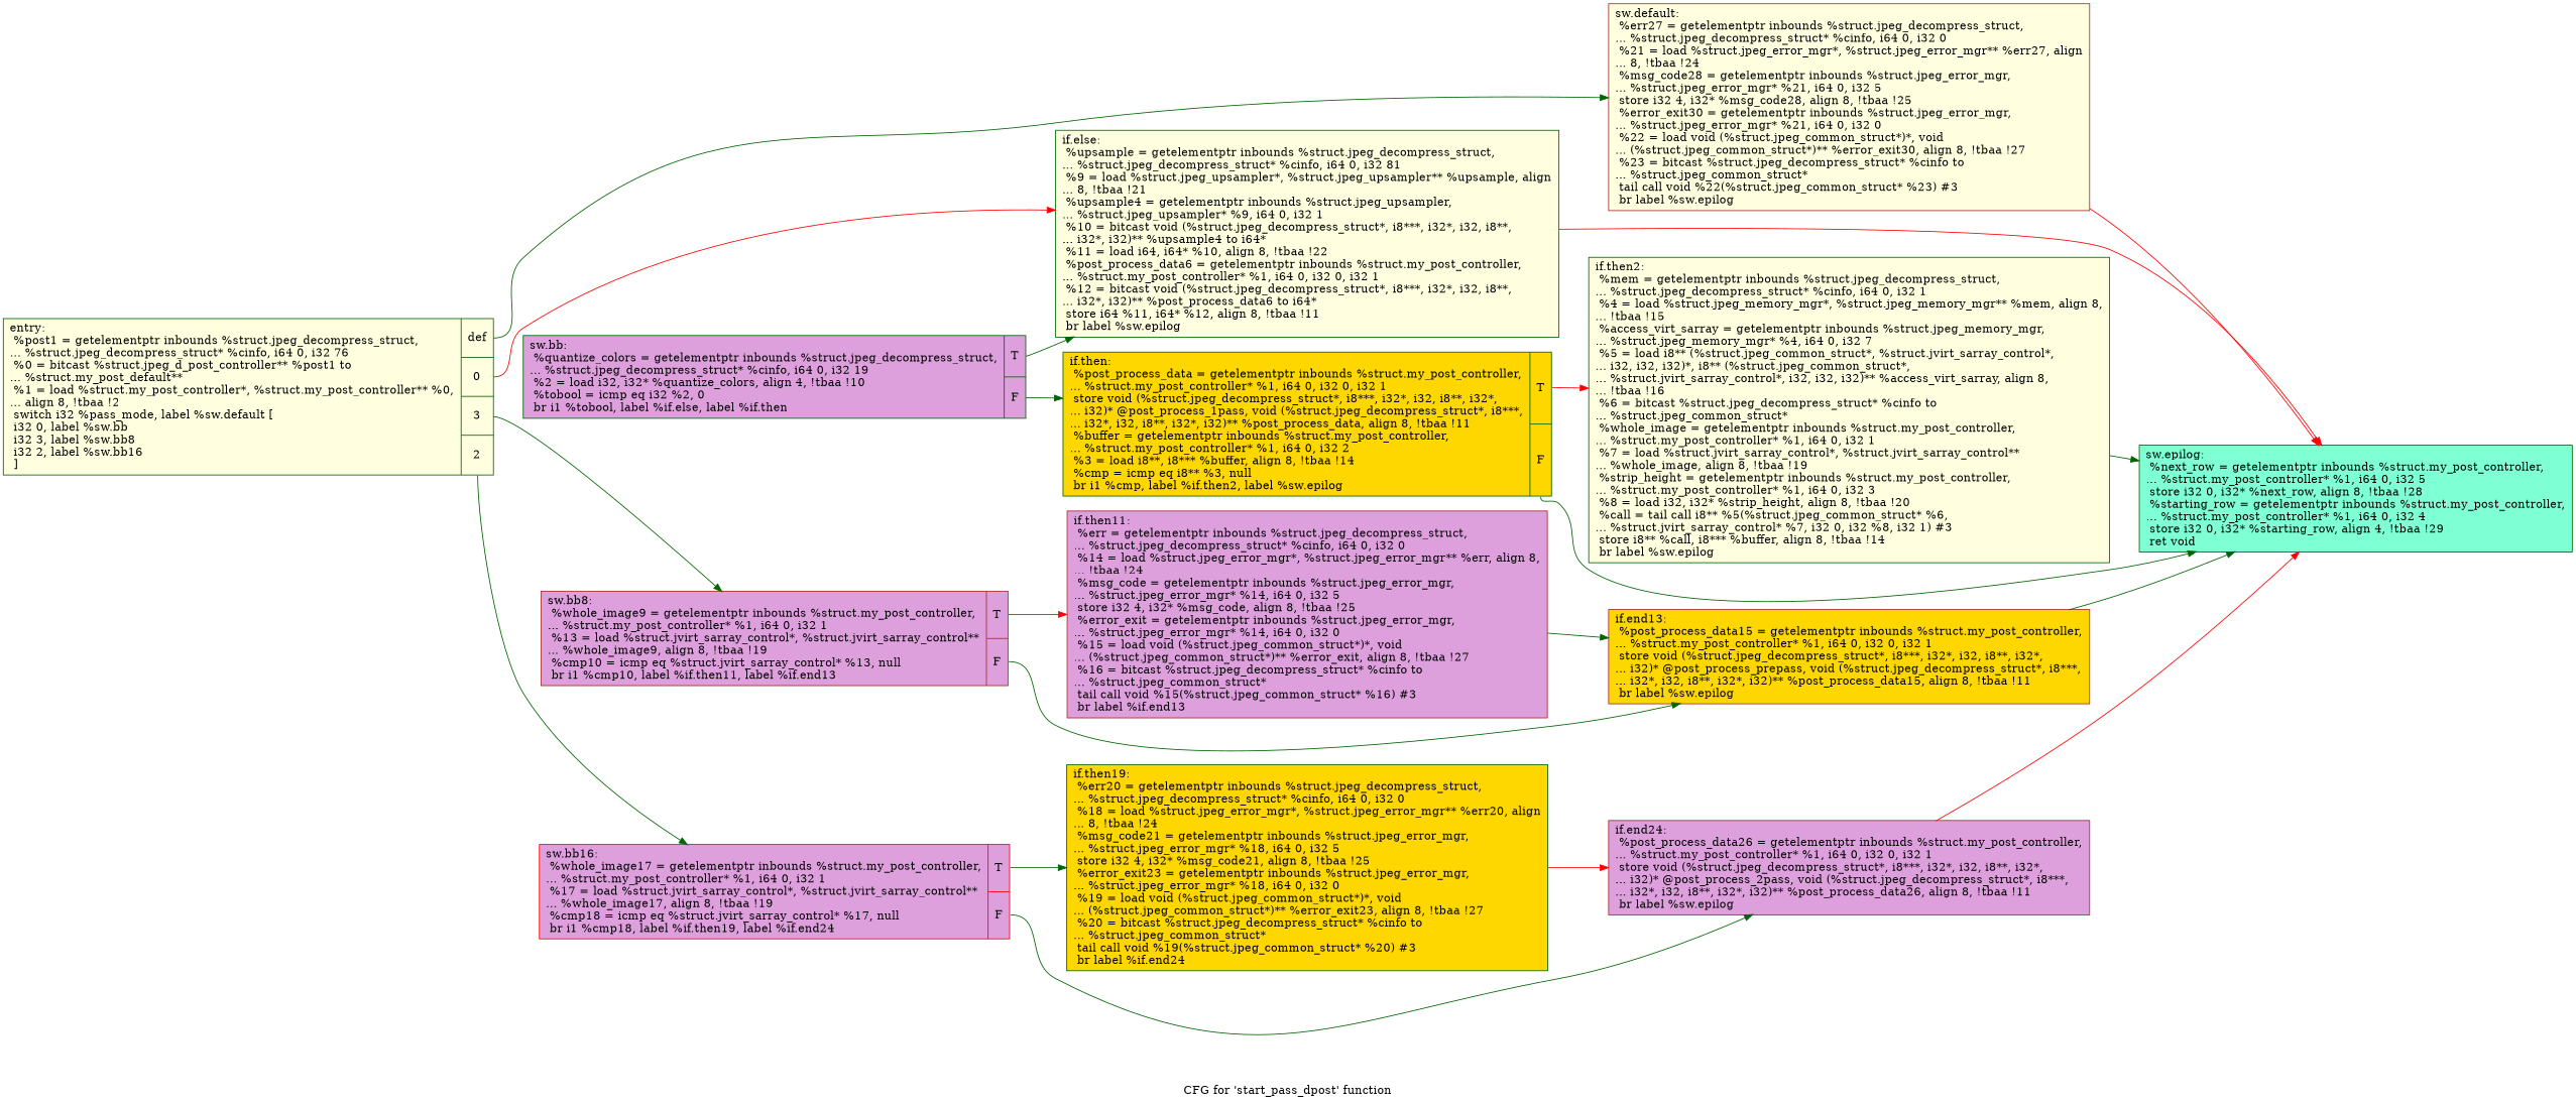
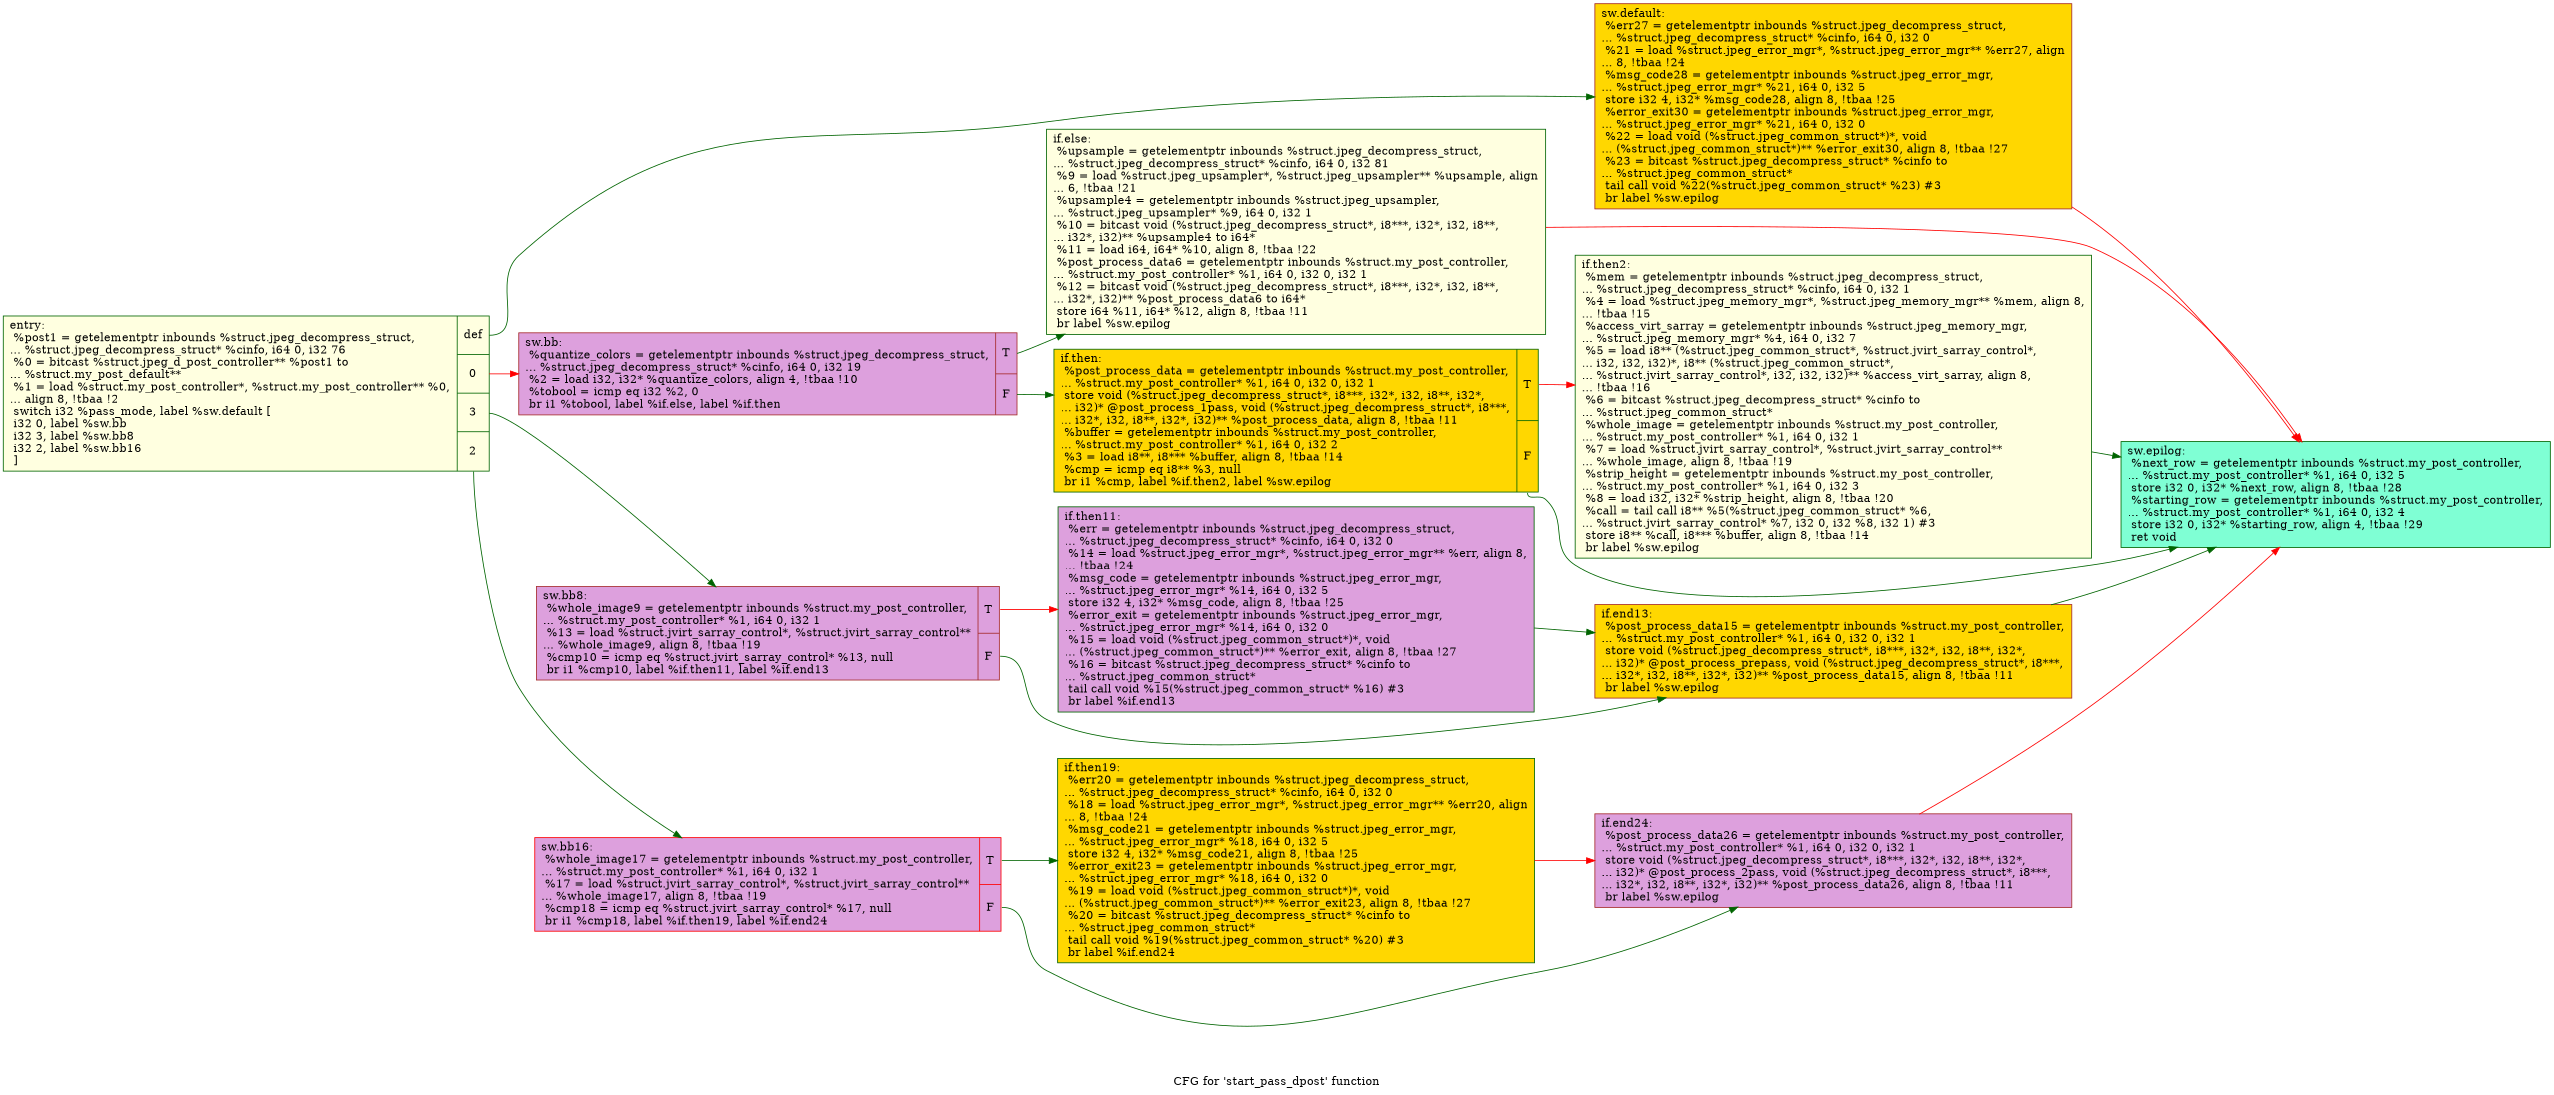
  digraph {
    label="CFG for 'start_pass_dpost' function"
    rankdir=LR
    node [color=darkgreen fillcolor=plum shape=record style=filled]
    edge [color=darkgreen]
    n1 [fillcolor=lightyellow label="{entry:\l  %post1 = getelementptr inbounds %struct.jpeg_decompress_struct,\l... %struct.jpeg_decompress_struct* %cinfo, i64 0, i32 76\l  %0 = bitcast %struct.jpeg_d_post_controller** %post1 to\l... %struct.my_post_default**\l  %1 = load %struct.my_post_controller*, %struct.my_post_controller** %0,\l... align 8, !tbaa !2\l  switch i32 %pass_mode, label %sw.default [\l    i32 0, label %sw.bb\l    i32 3, label %sw.bb8\l    i32 2, label %sw.bb16\l  ]\l|{<s0>def|<s1>0|<s2>3|<s3>2}}"]
-   n2 [color=brown fillcolor=lightyellow label="{sw.default:                                       \l  %err27 = getelementptr inbounds %struct.jpeg_decompress_struct,\l... %struct.jpeg_decompress_struct* %cinfo, i64 0, i32 0\l  %21 = load %struct.jpeg_error_mgr*, %struct.jpeg_error_mgr** %err27, align\l... 8, !tbaa !24\l  %msg_code28 = getelementptr inbounds %struct.jpeg_error_mgr,\l... %struct.jpeg_error_mgr* %21, i64 0, i32 5\l  store i32 4, i32* %msg_code28, align 8, !tbaa !25\l  %error_exit30 = getelementptr inbounds %struct.jpeg_error_mgr,\l... %struct.jpeg_error_mgr* %21, i64 0, i32 0\l  %22 = load void (%struct.jpeg_common_struct*)*, void\l... (%struct.jpeg_common_struct*)** %error_exit30, align 8, !tbaa !27\l  %23 = bitcast %struct.jpeg_decompress_struct* %cinfo to\l... %struct.jpeg_common_struct*\l  tail call void %22(%struct.jpeg_common_struct* %23) #3\l  br label %sw.epilog\l}"]
-   n3 [label="{sw.bb:                                            \l  %quantize_colors = getelementptr inbounds %struct.jpeg_decompress_struct,\l... %struct.jpeg_decompress_struct* %cinfo, i64 0, i32 19\l  %2 = load i32, i32* %quantize_colors, align 4, !tbaa !10\l  %tobool = icmp eq i32 %2, 0\l  br i1 %tobool, label %if.else, label %if.then\l|{<s0>T|<s1>F}}"]
+   n2 [color=brown fillcolor=gold label="{sw.default:                                       \l  %err27 = getelementptr inbounds %struct.jpeg_decompress_struct,\l... %struct.jpeg_decompress_struct* %cinfo, i64 0, i32 0\l  %21 = load %struct.jpeg_error_mgr*, %struct.jpeg_error_mgr** %err27, align\l... 8, !tbaa !24\l  %msg_code28 = getelementptr inbounds %struct.jpeg_error_mgr,\l... %struct.jpeg_error_mgr* %21, i64 0, i32 5\l  store i32 4, i32* %msg_code28, align 8, !tbaa !25\l  %error_exit30 = getelementptr inbounds %struct.jpeg_error_mgr,\l... %struct.jpeg_error_mgr* %21, i64 0, i32 0\l  %22 = load void (%struct.jpeg_common_struct*)*, void\l... (%struct.jpeg_common_struct*)** %error_exit30, align 8, !tbaa !27\l  %23 = bitcast %struct.jpeg_decompress_struct* %cinfo to\l... %struct.jpeg_common_struct*\l  tail call void %22(%struct.jpeg_common_struct* %23) #3\l  br label %sw.epilog\l}"]
+   n3 [color=brown label="{sw.bb:                                            \l  %quantize_colors = getelementptr inbounds %struct.jpeg_decompress_struct,\l... %struct.jpeg_decompress_struct* %cinfo, i64 0, i32 19\l  %2 = load i32, i32* %quantize_colors, align 4, !tbaa !10\l  %tobool = icmp eq i32 %2, 0\l  br i1 %tobool, label %if.else, label %if.then\l|{<s0>T|<s1>F}}"]
    n4 [color=brown label="{sw.bb8:                                           \l  %whole_image9 = getelementptr inbounds %struct.my_post_controller,\l... %struct.my_post_controller* %1, i64 0, i32 1\l  %13 = load %struct.jvirt_sarray_control*, %struct.jvirt_sarray_control**\l... %whole_image9, align 8, !tbaa !19\l  %cmp10 = icmp eq %struct.jvirt_sarray_control* %13, null\l  br i1 %cmp10, label %if.then11, label %if.end13\l|{<s0>T|<s1>F}}"]
    n5 [color=red label="{sw.bb16:                                          \l  %whole_image17 = getelementptr inbounds %struct.my_post_controller,\l... %struct.my_post_controller* %1, i64 0, i32 1\l  %17 = load %struct.jvirt_sarray_control*, %struct.jvirt_sarray_control**\l... %whole_image17, align 8, !tbaa !19\l  %cmp18 = icmp eq %struct.jvirt_sarray_control* %17, null\l  br i1 %cmp18, label %if.then19, label %if.end24\l|{<s0>T|<s1>F}}"]
    n6 [fillcolor=aquamarine label="{sw.epilog:                                        \l  %next_row = getelementptr inbounds %struct.my_post_controller,\l... %struct.my_post_controller* %1, i64 0, i32 5\l  store i32 0, i32* %next_row, align 8, !tbaa !28\l  %starting_row = getelementptr inbounds %struct.my_post_controller,\l... %struct.my_post_controller* %1, i64 0, i32 4\l  store i32 0, i32* %starting_row, align 4, !tbaa !29\l  ret void\l}"]
-   n7 [fillcolor=lightyellow label="{if.else:                                          \l  %upsample = getelementptr inbounds %struct.jpeg_decompress_struct,\l... %struct.jpeg_decompress_struct* %cinfo, i64 0, i32 81\l  %9 = load %struct.jpeg_upsampler*, %struct.jpeg_upsampler** %upsample, align\l... 8, !tbaa !21\l  %upsample4 = getelementptr inbounds %struct.jpeg_upsampler,\l... %struct.jpeg_upsampler* %9, i64 0, i32 1\l  %10 = bitcast void (%struct.jpeg_decompress_struct*, i8***, i32*, i32, i8**,\l... i32*, i32)** %upsample4 to i64*\l  %11 = load i64, i64* %10, align 8, !tbaa !22\l  %post_process_data6 = getelementptr inbounds %struct.my_post_controller,\l... %struct.my_post_controller* %1, i64 0, i32 0, i32 1\l  %12 = bitcast void (%struct.jpeg_decompress_struct*, i8***, i32*, i32, i8**,\l... i32*, i32)** %post_process_data6 to i64*\l  store i64 %11, i64* %12, align 8, !tbaa !11\l  br label %sw.epilog\l}"]
+   n7 [fillcolor=lightyellow label="{if.else:                                          \l  %upsample = getelementptr inbounds %struct.jpeg_decompress_struct,\l... %struct.jpeg_decompress_struct* %cinfo, i64 0, i32 81\l  %9 = load %struct.jpeg_upsampler*, %struct.jpeg_upsampler** %upsample, align\l... 6, !tbaa !21\l  %upsample4 = getelementptr inbounds %struct.jpeg_upsampler,\l... %struct.jpeg_upsampler* %9, i64 0, i32 1\l  %10 = bitcast void (%struct.jpeg_decompress_struct*, i8***, i32*, i32, i8**,\l... i32*, i32)** %upsample4 to i64*\l  %11 = load i64, i64* %10, align 8, !tbaa !22\l  %post_process_data6 = getelementptr inbounds %struct.my_post_controller,\l... %struct.my_post_controller* %1, i64 0, i32 0, i32 1\l  %12 = bitcast void (%struct.jpeg_decompress_struct*, i8***, i32*, i32, i8**,\l... i32*, i32)** %post_process_data6 to i64*\l  store i64 %11, i64* %12, align 8, !tbaa !11\l  br label %sw.epilog\l}"]
    n8 [fillcolor=gold label="{if.then:                                          \l  %post_process_data = getelementptr inbounds %struct.my_post_controller,\l... %struct.my_post_controller* %1, i64 0, i32 0, i32 1\l  store void (%struct.jpeg_decompress_struct*, i8***, i32*, i32, i8**, i32*,\l... i32)* @post_process_1pass, void (%struct.jpeg_decompress_struct*, i8***,\l... i32*, i32, i8**, i32*, i32)** %post_process_data, align 8, !tbaa !11\l  %buffer = getelementptr inbounds %struct.my_post_controller,\l... %struct.my_post_controller* %1, i64 0, i32 2\l  %3 = load i8**, i8*** %buffer, align 8, !tbaa !14\l  %cmp = icmp eq i8** %3, null\l  br i1 %cmp, label %if.then2, label %sw.epilog\l|{<s0>T|<s1>F}}"]
-   n9 [color=brown label="{if.then11:                                        \l  %err = getelementptr inbounds %struct.jpeg_decompress_struct,\l... %struct.jpeg_decompress_struct* %cinfo, i64 0, i32 0\l  %14 = load %struct.jpeg_error_mgr*, %struct.jpeg_error_mgr** %err, align 8,\l... !tbaa !24\l  %msg_code = getelementptr inbounds %struct.jpeg_error_mgr,\l... %struct.jpeg_error_mgr* %14, i64 0, i32 5\l  store i32 4, i32* %msg_code, align 8, !tbaa !25\l  %error_exit = getelementptr inbounds %struct.jpeg_error_mgr,\l... %struct.jpeg_error_mgr* %14, i64 0, i32 0\l  %15 = load void (%struct.jpeg_common_struct*)*, void\l... (%struct.jpeg_common_struct*)** %error_exit, align 8, !tbaa !27\l  %16 = bitcast %struct.jpeg_decompress_struct* %cinfo to\l... %struct.jpeg_common_struct*\l  tail call void %15(%struct.jpeg_common_struct* %16) #3\l  br label %if.end13\l}"]
+   n9 [label="{if.then11:                                        \l  %err = getelementptr inbounds %struct.jpeg_decompress_struct,\l... %struct.jpeg_decompress_struct* %cinfo, i64 0, i32 0\l  %14 = load %struct.jpeg_error_mgr*, %struct.jpeg_error_mgr** %err, align 8,\l... !tbaa !24\l  %msg_code = getelementptr inbounds %struct.jpeg_error_mgr,\l... %struct.jpeg_error_mgr* %14, i64 0, i32 5\l  store i32 4, i32* %msg_code, align 8, !tbaa !25\l  %error_exit = getelementptr inbounds %struct.jpeg_error_mgr,\l... %struct.jpeg_error_mgr* %14, i64 0, i32 0\l  %15 = load void (%struct.jpeg_common_struct*)*, void\l... (%struct.jpeg_common_struct*)** %error_exit, align 8, !tbaa !27\l  %16 = bitcast %struct.jpeg_decompress_struct* %cinfo to\l... %struct.jpeg_common_struct*\l  tail call void %15(%struct.jpeg_common_struct* %16) #3\l  br label %if.end13\l}"]
    n10 [color=brown fillcolor=gold label="{if.end13:                                         \l  %post_process_data15 = getelementptr inbounds %struct.my_post_controller,\l... %struct.my_post_controller* %1, i64 0, i32 0, i32 1\l  store void (%struct.jpeg_decompress_struct*, i8***, i32*, i32, i8**, i32*,\l... i32)* @post_process_prepass, void (%struct.jpeg_decompress_struct*, i8***,\l... i32*, i32, i8**, i32*, i32)** %post_process_data15, align 8, !tbaa !11\l  br label %sw.epilog\l}"]
    n11 [fillcolor=gold label="{if.then19:                                        \l  %err20 = getelementptr inbounds %struct.jpeg_decompress_struct,\l... %struct.jpeg_decompress_struct* %cinfo, i64 0, i32 0\l  %18 = load %struct.jpeg_error_mgr*, %struct.jpeg_error_mgr** %err20, align\l... 8, !tbaa !24\l  %msg_code21 = getelementptr inbounds %struct.jpeg_error_mgr,\l... %struct.jpeg_error_mgr* %18, i64 0, i32 5\l  store i32 4, i32* %msg_code21, align 8, !tbaa !25\l  %error_exit23 = getelementptr inbounds %struct.jpeg_error_mgr,\l... %struct.jpeg_error_mgr* %18, i64 0, i32 0\l  %19 = load void (%struct.jpeg_common_struct*)*, void\l... (%struct.jpeg_common_struct*)** %error_exit23, align 8, !tbaa !27\l  %20 = bitcast %struct.jpeg_decompress_struct* %cinfo to\l... %struct.jpeg_common_struct*\l  tail call void %19(%struct.jpeg_common_struct* %20) #3\l  br label %if.end24\l}"]
    n12 [color=brown label="{if.end24:                                         \l  %post_process_data26 = getelementptr inbounds %struct.my_post_controller,\l... %struct.my_post_controller* %1, i64 0, i32 0, i32 1\l  store void (%struct.jpeg_decompress_struct*, i8***, i32*, i32, i8**, i32*,\l... i32)* @post_process_2pass, void (%struct.jpeg_decompress_struct*, i8***,\l... i32*, i32, i8**, i32*, i32)** %post_process_data26, align 8, !tbaa !11\l  br label %sw.epilog\l}"]
    n13 [fillcolor=lightyellow label="{if.then2:                                         \l  %mem = getelementptr inbounds %struct.jpeg_decompress_struct,\l... %struct.jpeg_decompress_struct* %cinfo, i64 0, i32 1\l  %4 = load %struct.jpeg_memory_mgr*, %struct.jpeg_memory_mgr** %mem, align 8,\l... !tbaa !15\l  %access_virt_sarray = getelementptr inbounds %struct.jpeg_memory_mgr,\l... %struct.jpeg_memory_mgr* %4, i64 0, i32 7\l  %5 = load i8** (%struct.jpeg_common_struct*, %struct.jvirt_sarray_control*,\l... i32, i32, i32)*, i8** (%struct.jpeg_common_struct*,\l... %struct.jvirt_sarray_control*, i32, i32, i32)** %access_virt_sarray, align 8,\l... !tbaa !16\l  %6 = bitcast %struct.jpeg_decompress_struct* %cinfo to\l... %struct.jpeg_common_struct*\l  %whole_image = getelementptr inbounds %struct.my_post_controller,\l... %struct.my_post_controller* %1, i64 0, i32 1\l  %7 = load %struct.jvirt_sarray_control*, %struct.jvirt_sarray_control**\l... %whole_image, align 8, !tbaa !19\l  %strip_height = getelementptr inbounds %struct.my_post_controller,\l... %struct.my_post_controller* %1, i64 0, i32 3\l  %8 = load i32, i32* %strip_height, align 8, !tbaa !20\l  %call = tail call i8** %5(%struct.jpeg_common_struct* %6,\l... %struct.jvirt_sarray_control* %7, i32 0, i32 %8, i32 1) #3\l  store i8** %call, i8*** %buffer, align 8, !tbaa !14\l  br label %sw.epilog\l}"]
    n1 -> n2 [tailport=s0]
-   n1 -> n7 [color=red tailport=s1]
+   n1 -> n3 [color=red tailport=s1]
    n1 -> n4 [tailport=s2]
    n1 -> n5 [tailport=s3]
    n2 -> n6 [color=red]
    n3 -> n7 [tailport=s0]
    n3 -> n8 [tailport=s1]
    n4 -> n9 [color=red tailport=s0]
    n4 -> n10 [tailport=s1]
    n5 -> n11 [tailport=s0]
    n5 -> n12 [tailport=s1]
    n7 -> n6 [color=red]
    n8 -> n6 [tailport=s1]
    n8 -> n13 [color=red tailport=s0]
    n9 -> n10
    n10 -> n6
    n11 -> n12 [color=red]
    n12 -> n6 [color=red]
    n13 -> n6
  }
